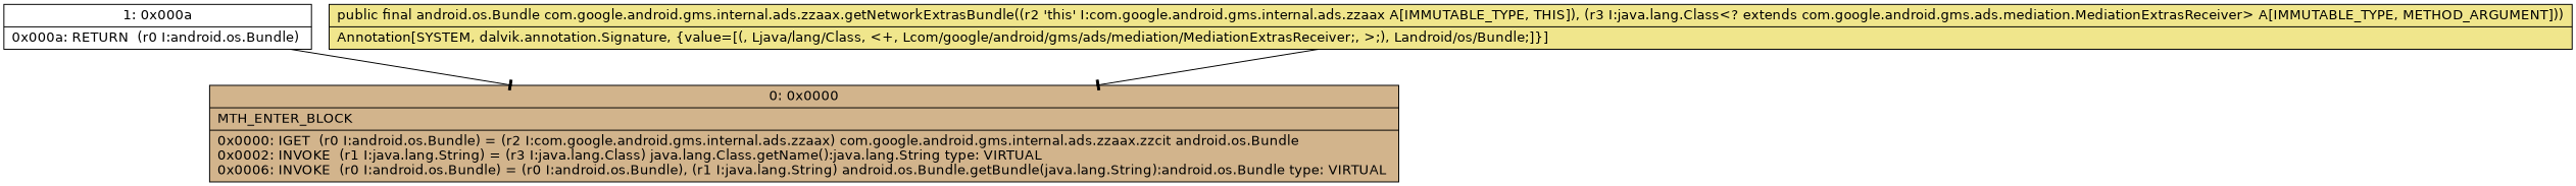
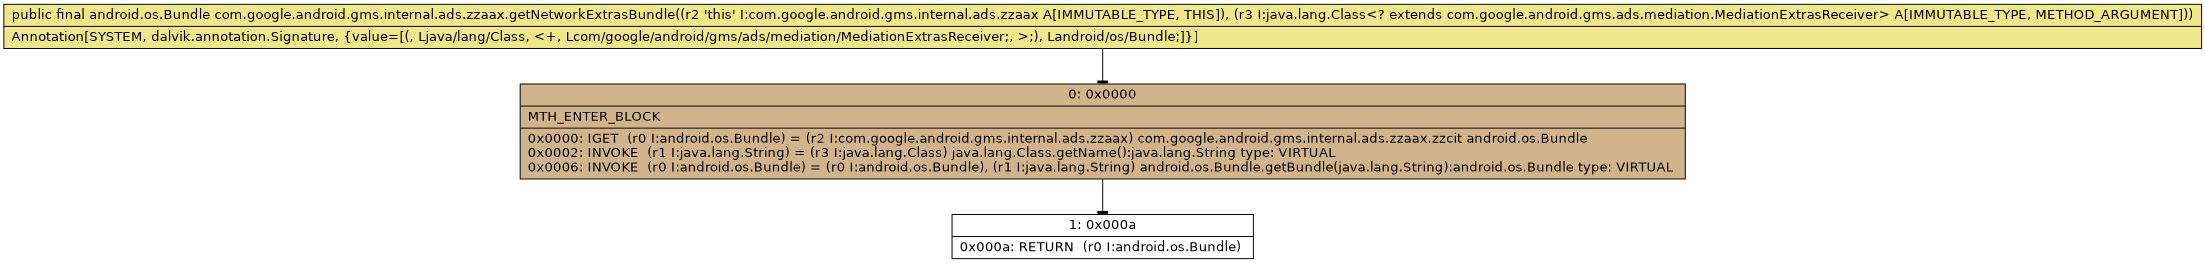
  digraph {
    fontname="DejaVu Sans"
    node [shape=record style=filled fontname="DejaVu Sans"]
    edge [arrowhead=tee fontname="DejaVu Sans"]
    n1 [label="{0\:\ 0x0000|MTH_ENTER_BLOCK\l|0x0000: IGET  (r0 I:android.os.Bundle) = (r2 I:com.google.android.gms.internal.ads.zzaax) com.google.android.gms.internal.ads.zzaax.zzcit android.os.Bundle \l0x0002: INVOKE  (r1 I:java.lang.String) = (r3 I:java.lang.Class) java.lang.Class.getName():java.lang.String type: VIRTUAL \l0x0006: INVOKE  (r0 I:android.os.Bundle) = (r0 I:android.os.Bundle), (r1 I:java.lang.String) android.os.Bundle.getBundle(java.lang.String):android.os.Bundle type: VIRTUAL \l}" fillcolor=tan]
    n2 [label="{1\:\ 0x000a|0x000a: RETURN  (r0 I:android.os.Bundle) \l}" fillcolor=white]
    n3 [label="{public final android.os.Bundle com.google.android.gms.internal.ads.zzaax.getNetworkExtrasBundle((r2 'this' I:com.google.android.gms.internal.ads.zzaax A[IMMUTABLE_TYPE, THIS]), (r3 I:java.lang.Class\<? extends com.google.android.gms.ads.mediation.MediationExtrasReceiver\> A[IMMUTABLE_TYPE, METHOD_ARGUMENT]))  | Annotation[SYSTEM, dalvik.annotation.Signature, \{value=[(, Ljava\/lang\/Class, \<+, Lcom\/google\/android\/gms\/ads\/mediation\/MediationExtrasReceiver;, \>;), Landroid\/os\/Bundle;]\}]\l}" fillcolor=khaki]
-   n2 -> n1
+   n1 -> n2
    n3 -> n1
  }
